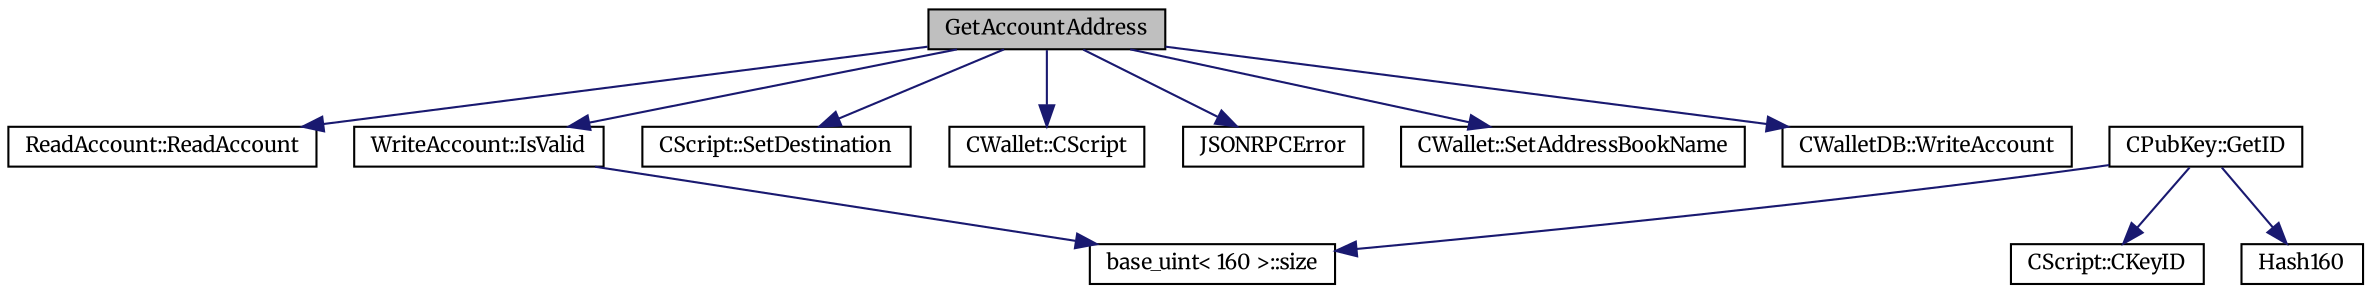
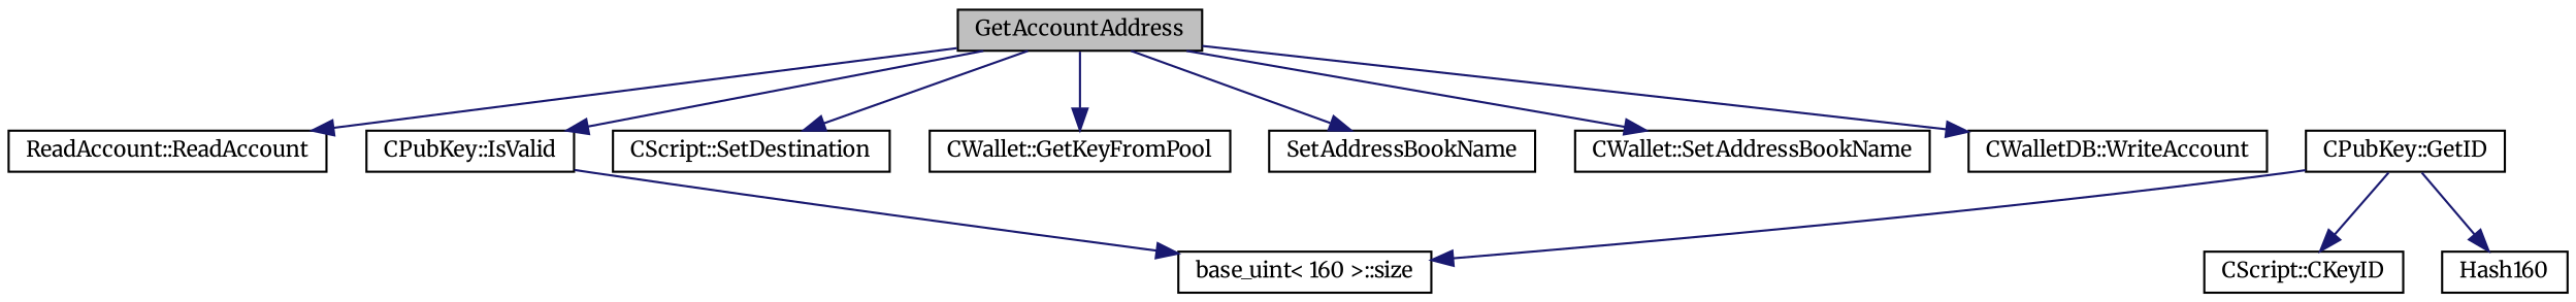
  digraph {
    fontname=Merriweather
    rankdir=TB
    node [color=black fillcolor=white fontname=Merriweather fontsize=10 shape=record style=filled]
    edge [color=midnightblue fontname=Merriweather fontsize=10 labelfontname=Helvetica labelfontsize=10 style=solid]
    n1 [fillcolor=grey75 fontcolor=black height=0.2 label=GetAccountAddress width=0.4]
    n2 [height=0.2 label="ReadAccount::ReadAccount" width=0.4]
-   n3 [height=0.2 label="WriteAccount::IsValid" width=0.4]
+   n3 [height=0.2 label="CPubKey::IsValid" width=0.4]
    n4 [height=0.2 label="CScript::SetDestination" width=0.4]
-   n5 [height=0.2 label="CWallet::CScript" width=0.4]
-   n6 [height=0.2 label=JSONRPCError width=0.4]
+   n5 [height=0.2 label="CWallet::GetKeyFromPool" width=0.4]
+   n6 [height=0.2 label=SetAddressBookName width=0.4]
    n7 [height=0.2 label="CWallet::SetAddressBookName" width=0.4]
    n8 [height=0.2 label="CWalletDB::WriteAccount" width=0.4]
    n9 [height=0.2 label="base_uint\< 160 \>::size" width=0.4]
    n10 [height=0.2 label="CPubKey::GetID" width=0.4]
    n11 [height=0.2 label="CScript::CKeyID" width=0.4]
    n12 [height=0.2 label=Hash160 width=0.4]
    n1 -> n2
    n1 -> n3
    n1 -> n4
    n1 -> n5
    n1 -> n6
    n1 -> n7
    n1 -> n8
    n3 -> n9
    n10 -> n9
    n10 -> n11
    n10 -> n12
  }
